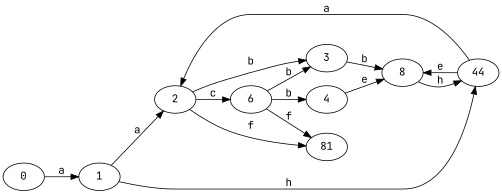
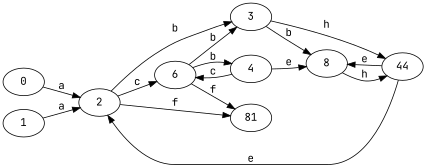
  strict digraph {
    fontname="JetBrains Mono"
    rankdir=LR
    node [fontname="JetBrains Mono"]
    edge [fontname="JetBrains Mono"]
    2
    3
    6
    n4 [label=81]
    8
    4
    n7 [label=44]
    0
    1
    2 -> 3 [label=b]
    2 -> 6 [label=c]
    2 -> n4 [label=f]
    3 -> 8 [label=b]
    6 -> 3 [label=b]
    6 -> n4 [label=f]
    6 -> 4 [label=b]
    8 -> n7 [label=h]
+   4 -> 6 [label=c]
    4 -> 8 [label=e]
-   n7 -> 2 [label=a]
+   n7 -> 2 [label=e]
    n7 -> 8 [label=e]
-   0 -> 1 [label=a]
+   0 -> 2 [label=a]
    1 -> 2 [label=a]
-   1 -> n7 [label=h]
+   3 -> n7 [label=h]
  }
